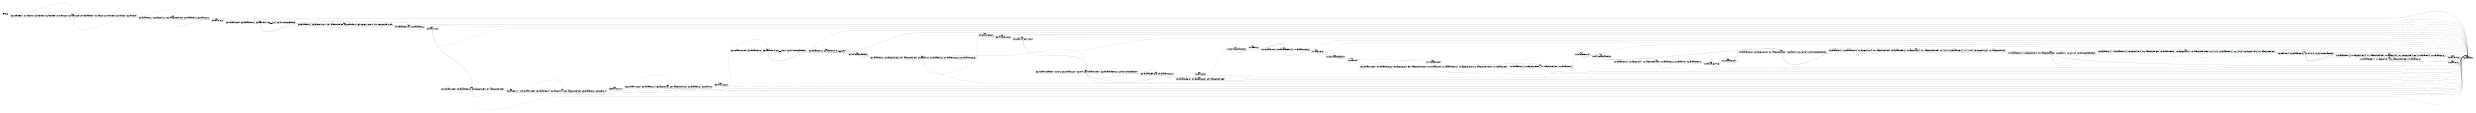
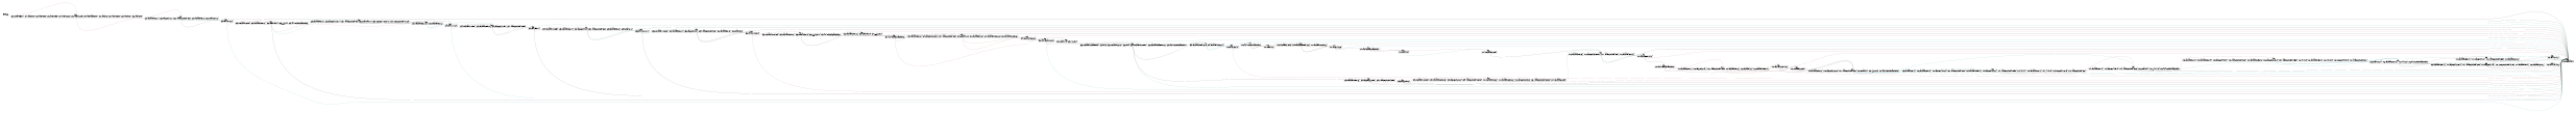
  digraph {
    fontname="DejaVu Serif"
    rankdir=LR
    node [fontname="DejaVu Serif" shape=record]
    edge [arrowhead=odot color=black fontname="DejaVu Serif" headport=n tailport=s]
    n1 [label=BB_entry366 shape=none]
    n2 [label="{26913: constant[undefined,v1]|26914: vardecl['position']|26915: vardecl['curElem']|26916: vardecl['curOffset']|26917: vardecl['curCSSTop']|26918: vardecl['curCSSLeft']|26919: vardecl['calculatePosition']|26920: vardecl['props']|26921: vardecl['curPosition']|26922: vardecl['curTop']|26923: vardecl['curLeft']}"]
    n3 [label="{26924: read-variable['jQuery',v4,-]|26925: read-property[v4,'css',-]|26926: \<variable-non-null-undef\>['jQuery']|26927: read-variable['elem',v5,-]|26928: constant[\"position\",v6]}"]
    n4 [label="{26929: call[v4,'css',v5,v6,v2]}"]
    n5 [label="{27083: exceptional-return}"]
    n6 [label="{26930: write-variable[v2,'position']*|26931: read-variable['position',v8,-]|26932: constant[\"static\",v9]|26933: ===[v8,v9,v7]|26934: if[v7](true-block:9052,false-block:9053)}"]
    n7 [label="{26935: read-variable['elem',v12,-]|26936: read-property[v12,'style',v11]|26937: \<variable-non-null-undef\>['elem']|26938: constant[\"relative\",v10]|26939: write-property[v11,'position',v10]|26940: \<property-non-null-undef\>[v12,'style']*}"]
    n8 [label="{26941: read-variable['jQuery',v12,v11]|26942: read-variable['elem',v13,-]}"]
    n9 [label="{26943: call[v11,v12,v13,v10]}"]
    n10 [label="{26944: write-variable[v10,'curElem']*|26945: read-variable['curElem',v16,-]|26946: read-property[v16,'offset',-]|26947: \<variable-non-null-undef\>['curElem']}"]
    n11 [label="{26948: call[v16,'offset',v14]}"]
    n12 [label="{26949: write-variable[v14,'curOffset']*|26950: read-variable['jQuery',v19,-]|26951: read-property[v19,'css',-]|26952: \<variable-non-null-undef\>['jQuery']|26953: read-variable['elem',v20,-]|26954: constant[\"top\",v21]}"]
    n13 [label="{26955: call[v19,'css',v20,v21,v17]}"]
    n14 [label="{26956: write-variable[v17,'curCSSTop']*|26957: read-variable['jQuery',v24,-]|26958: read-property[v24,'css',-]|26959: \<variable-non-null-undef\>['jQuery']|26960: read-variable['elem',v25,-]|26961: constant[\"left\",v26]}"]
    n15 [label="{26962: call[v24,'css',v25,v26,v22]}"]
    n16 [label="{26963: write-variable[v22,'curCSSLeft']*|26964: read-variable['position',v28,-]|26965: constant[\"absolute\",v29]|26966: ===[v28,v29,v27]|26967: if[v27](true-block:9063,false-block:9062)}"]
    n17 [label="{26971: if[v27](true-block:9064,false-block:9068)}"]
    n18 [label="{26968: read-variable['position',v28,-]|26969: constant[\"fixed\",v29]|26970: ===[v28,v29,v27]}"]
    n19 [label="{26983: write-variable[v27,'calculatePosition']*|26984: new[v28]|26985: write-variable[v28,'props']*|26986: new[v29]|26987: write-variable[v29,'curPosition']*|26988: read-variable['calculatePosition',v30,-]|26989: if[v30](true-block:9069,false-block:9070)}"]
    n20 [label="{26972: read-variable['jQuery',v31,-]|26973: read-property[v31,'inArray',-]|26974: \<variable-non-null-undef\>['jQuery']|26975: constant[\"auto\",v32]|26976: read-variable['Array',v34,-]|26977: read-variable['curCSSTop',v35,-]|26978: read-variable['curCSSLeft',v36,-]}"]
    n21 [label="{26990: read-variable['curElem',v33,-]|26991: read-property[v33,'position',-]|26992: \<variable-non-null-undef\>['curElem']}"]
    n22 [label="{26993: read-variable['parseFloat',v33,v32]|26994: read-variable['curCSSTop',v34,-]}"]
    n23 [label="{26979: construct[-,v34,v35,v36,v33]}"]
+   n24 [label="{26995: call[v33,'position',v31]}"]
    n25 [label="{27005: call[v32,v33,v34,v31]}"]
    n26 [label="{26980: call[v31,'inArray',v32,v33,v28]}"]
    n27 [label="{26981: constant[-1.0,v29]|26982: \>[v28,v29,v27]}"]
    n28 [label="{26996: write-variable[v31,'curPosition']*|26997: read-variable['curPosition',v35,-]|26998: read-property[v35,'top',v34]|26999: \<variable-non-null-undef\>['curPosition']|27000: write-variable[v34,'curTop']*|27001: read-variable['curPosition',v37,-]|27002: read-property[v37,'left',v36]|27003: \<variable-non-null-undef\>['curPosition']|27004: write-variable[v36,'curLeft']*}"]
    n29 [label="{27006: if[v31](true-block:9076,false-block:9075)}"]
    n30 [label="{27015: read-variable['jQuery',v33,-]|27016: read-property[v33,'isFunction',-]|27017: \<variable-non-null-undef\>['jQuery']|27018: read-variable['options',v34,-]}"]
    n31 [label="{27008: write-variable[v31,'curTop']*|27009: read-variable['parseFloat',v34,v33]|27010: read-variable['curCSSLeft',v35,-]}"]
    n32 [label="{27007: constant[0.0,v31]}"]
    n33 [label="{27019: call[v33,'isFunction',v34,v31]}"]
    n34 [label="{27020: if[v31](true-block:9084,false-block:9087)}"]
    n35 [label="{27011: call[v33,v34,v35,v32]}"]
    n36 [label="{27012: if[v32](true-block:9080,false-block:9079)}"]
    n37 [label="{27014: write-variable[v32,'curLeft']*}"]
    n38 [label="{27013: constant[0.0,v32]}"]
    n39 [label="{27021: read-variable['options',v37,-]|27022: read-property[v37,'call',-]|27023: \<variable-non-null-undef\>['options']|27024: read-variable['elem',v38,-]|27025: read-variable['i',v39,-]|27026: read-variable['curOffset',v40,-]}"]
    n40 [label="{27029: read-variable['options',v38,-]|27030: read-property[v38,'top',v36]|27031: \<variable-non-null-undef\>['options']|27032: constant[null,v37]|27033: !=[v36,v37,v35]|27034: if[v35](true-block:9088,false-block:9089)}"]
    n41 [label="{27027: call[v37,'call',v38,v39,v40,v35]}"]
    n42 [label="{27035: read-variable['props',v40,-]|27036: read-variable['options',v45,-]|27037: read-property[v45,'top',v43]|27038: \<variable-non-null-undef\>['options']|27039: read-variable['curOffset',v46,-]|27040: read-property[v46,'top',v44]|27041: \<variable-non-null-undef\>['curOffset']|27042: -[v43,v44,v41]|27043: read-variable['curTop',v42,-]|27044: +[v41,v42,v39]|27045: write-property[v40,'top',v39]|27046: \<variable-non-null-undef\>['props']*}"]
    n43 [label="{27047: read-variable['options',v42,-]|27048: read-property[v42,'left',v40]|27049: \<variable-non-null-undef\>['options']|27050: constant[null,v41]|27051: !=[v40,v41,v39]|27052: if[v39](true-block:9090,false-block:9091)}"]
    n44 [label="{27028: write-variable[v35,'options']*}"]
    n45 [label="{27053: read-variable['props',v44,-]|27054: read-variable['options',v49,-]|27055: read-property[v49,'left',v47]|27056: \<variable-non-null-undef\>['options']|27057: read-variable['curOffset',v50,-]|27058: read-property[v50,'left',v48]|27059: \<variable-non-null-undef\>['curOffset']|27060: -[v47,v48,v45]|27061: read-variable['curLeft',v46,-]|27062: +[v45,v46,v43]|27063: write-property[v44,'left',v43]|27064: \<variable-non-null-undef\>['props']*}"]
    n46 [label="{27065: constant[\"using\",v44]|27066: read-variable['options',v45,-]|27067: in[v44,v45,v43]|27068: if[v43](true-block:9092,false-block:9093)}"]
    n47 [label="{27069: read-variable['options',v48,-]|27070: read-property[v48,'using',v47]|27071: \<variable-non-null-undef\>['options']|27072: read-property[v47,'call',-]|27073: \<property-non-null-undef\>[v48,'using']|27074: read-variable['elem',v49,-]|27075: read-variable['props',v50,-]}"]
    n48 [label="{27076: read-variable['curElem',v47,-]|27077: read-property[v47,'css',-]|27078: \<variable-non-null-undef\>['curElem']|27079: read-variable['props',v48,-]}"]
    n49 [label="{27080: call[v47,'call',v49,v50,-]*}"]
    n50 [label="{27081: call[v47,'css',v48,-]*}"]
    n1 -> n2 [arrowhead=normal color=brown headlabel="    9048"]
    n2 -> n3 [color=brown headlabel="      9049"]
    n3 -> n4 [arrowhead=normal color=teal headlabel="      9050"]
    n3 -> n5 [headlabel="      9097"]
    n4 -> n5 [color=teal]
    n4 -> n6 [arrowhead=normal color=brown headlabel="      9051"]
    n6 -> n5
    n6 -> n7 [arrowhead=normal color=teal headlabel="      9052"]
    n6 -> n8 [color=brown headlabel="      9053"]
    n7 -> n5
    n7 -> n8
    n8 -> n5 [arrowhead=normal color=teal]
    n8 -> n9 [arrowhead=normal color=teal headlabel="      9054"]
    n9 -> n5 [color=teal]
    n9 -> n10 [arrowhead=normal headlabel="      9055"]
    n10 -> n5 [arrowhead=normal color=teal]
    n10 -> n11 [arrowhead=normal color=brown headlabel="      9056"]
    n11 -> n5 [arrowhead=normal]
    n11 -> n12 [arrowhead=normal color=brown headlabel="      9057"]
    n12 -> n5 [arrowhead=normal]
    n12 -> n13 [color=teal headlabel="      9058"]
    n13 -> n5
    n13 -> n14 [color=teal headlabel="      9059"]
    n14 -> n5
    n14 -> n15 [arrowhead=normal headlabel="      9060"]
    n15 -> n5 [arrowhead=normal color=brown]
    n15 -> n16 [color=brown headlabel="      9061"]
    n16 -> n5 [color=brown]
    n16 -> n17 [headlabel="      9063"]
    n16 -> n18 [color=teal headlabel="      9062"]
    n17 -> n19 [color=brown headlabel="      9068"]
    n17 -> n20 [color=brown headlabel="      9064"]
    n18 -> n5
    n18 -> n17 [color=brown]
    n19 -> n5 [arrowhead=normal color=teal]
    n19 -> n21 [arrowhead=normal headlabel="      9069"]
    n19 -> n22 [arrowhead=normal headlabel="      9070"]
    n20 -> n5 [color=brown]
    n20 -> n23 [color=brown headlabel="      9065"]
    n21 -> n5 [arrowhead=normal]
+   n21 -> n24 [arrowhead=normal color=brown headlabel="      9071"]
    n22 -> n5 [arrowhead=normal color=teal]
    n22 -> n25 [arrowhead=normal color=teal headlabel="      9073"]
    n23 -> n5 [arrowhead=normal]
    n23 -> n26 [arrowhead=normal headlabel="      9066"]
+   n24 -> n5 [arrowhead=normal]
+   n24 -> n28 [arrowhead=normal color=brown headlabel="      9072"]
    n25 -> n5 [color=brown]
    n25 -> n29 [color=teal headlabel="      9074"]
    n26 -> n5 [color=teal]
    n26 -> n27 [arrowhead=normal headlabel="      9067"]
    n27 -> n5 [color=teal]
    n27 -> n19
    n28 -> n5 [arrowhead=normal color=brown]
    n28 -> n30 [color=teal headlabel="      9081"]
    n29 -> n31 [headlabel="      9076"]
    n29 -> n32 [arrowhead=normal color=brown headlabel="      9075"]
    n30 -> n5
    n30 -> n33 [color=teal headlabel="      9082"]
    n31 -> n5 [arrowhead=normal color=brown]
    n31 -> n35 [headlabel="      9077"]
    n32 -> n31 [color=brown]
    n33 -> n5 [color=brown]
    n33 -> n34 [arrowhead=normal headlabel="      9083"]
    n34 -> n39 [color=brown headlabel="      9084"]
    n34 -> n40 [headlabel="      9087"]
    n35 -> n5 [color=teal]
    n35 -> n36 [arrowhead=normal color=brown headlabel="      9078"]
    n36 -> n37 [arrowhead=normal color=brown headlabel="      9080"]
    n36 -> n38 [arrowhead=normal headlabel="      9079"]
    n37 -> n30 [arrowhead=normal]
    n38 -> n37 [color=teal]
    n39 -> n5 [color=brown]
    n39 -> n41 [color=brown headlabel="      9085"]
    n40 -> n5 [arrowhead=normal color=teal]
    n40 -> n42 [arrowhead=normal color=teal headlabel="      9088"]
    n40 -> n43 [color=teal headlabel="      9089"]
    n41 -> n5 [arrowhead=normal color=brown]
    n41 -> n44 [headlabel="      9086"]
    n42 -> n5 [arrowhead=normal color=teal]
    n42 -> n43 [arrowhead=normal color=brown]
    n43 -> n5 [arrowhead=normal]
    n43 -> n45 [color=brown headlabel="      9090"]
    n43 -> n46 [color=teal headlabel="      9091"]
    n44 -> n40 [arrowhead=normal]
    n45 -> n5 [color=teal]
    n45 -> n46 [color=teal]
    n46 -> n5 [color=teal]
    n46 -> n47 [arrowhead=normal headlabel="      9092"]
    n46 -> n48 [arrowhead=normal color=brown headlabel="      9093"]
    n47 -> n5 [color=brown]
    n47 -> n49 [arrowhead=normal headlabel="      9094"]
    n48 -> n5 [arrowhead=normal]
    n48 -> n50 [headlabel="      9095"]
    n49 -> n5 [color=teal]
    n50 -> n5
  }
